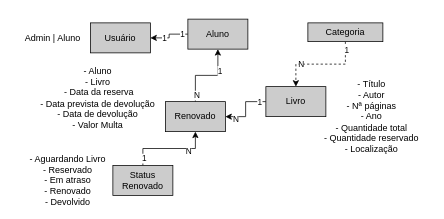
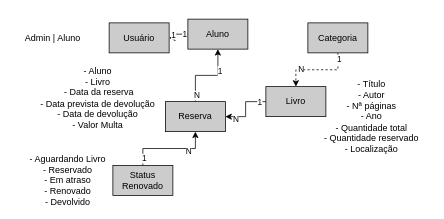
  <mxCell id="0" />
  <mxCell id="1" parent="0" />
  <mxCell id="2" style="edgeStyle=orthogonalEdgeStyle;rounded=0;orthogonalLoop=1;jettySize=auto;html=1;" parent="1" source="5" target="20" edge="1"><mxGeometry relative="1" as="geometry" /></mxCell>
  <mxCell id="3" value="N" style="edgeLabel;html=1;align=center;verticalAlign=middle;resizable=0;points=[];" parent="2" vertex="1" connectable="0"><mxGeometry x="0.643" y="2" relative="1" as="geometry"><mxPoint as="offset" /></mxGeometry></mxCell>
  <mxCell id="4" value="1" style="edgeLabel;html=1;align=center;verticalAlign=middle;resizable=0;points=[];" parent="2" vertex="1" connectable="0"><mxGeometry x="-0.766" relative="1" as="geometry"><mxPoint as="offset" /></mxGeometry></mxCell>
  <mxCell id="5" value="Livro" style="rounded=0;whiteSpace=wrap;html=1;fillColor=#CCCCCC;" parent="1" vertex="1"><mxGeometry x="354" y="115" width="80" height="40" as="geometry" /></mxCell>
  <mxCell id="6" style="edgeStyle=orthogonalEdgeStyle;rounded=0;orthogonalLoop=1;jettySize=auto;html=1;dashed=1;" parent="1" source="9" target="5" edge="1"><mxGeometry relative="1" as="geometry" /></mxCell>
  <mxCell id="7" value="N" style="edgeLabel;html=1;align=center;verticalAlign=middle;resizable=0;points=[];" parent="6" vertex="1" connectable="0"><mxGeometry x="0.421" y="-1" relative="1" as="geometry"><mxPoint as="offset" /></mxGeometry></mxCell>
  <mxCell id="8" value="1" style="edgeLabel;html=1;align=center;verticalAlign=middle;resizable=0;points=[];" parent="6" vertex="1" connectable="0"><mxGeometry x="-0.84" y="1" relative="1" as="geometry"><mxPoint as="offset" /></mxGeometry></mxCell>
- <mxCell id="9" value="Categoria" style="rounded=0;whiteSpace=wrap;html=1;fillColor=#CCCCCC;" parent="1" vertex="1"><mxGeometry x="410" y="30" width="100" height="25" as="geometry" /></mxCell>
+ <mxCell id="9" value="Categoria" style="rounded=0;whiteSpace=wrap;html=1;fillColor=#CCCCCC;" parent="1" vertex="1"><mxGeometry x="410" y="30" width="80" height="40" as="geometry" /></mxCell>
  <mxCell id="10" value="- Título&lt;div&gt;- Autor&lt;/div&gt;&lt;div&gt;- Nª páginas&lt;/div&gt;&lt;div&gt;- Ano&lt;/div&gt;&lt;div&gt;- Quantidade total&lt;/div&gt;&lt;div&gt;- Quantidade reservado&lt;/div&gt;&lt;div&gt;- Localização&lt;/div&gt;" style="text;html=1;align=center;verticalAlign=middle;whiteSpace=wrap;rounded=0;" parent="1" vertex="1"><mxGeometry x="420" y="110" width="150" height="90" as="geometry" /></mxCell>
- <mxCell id="11" value="Usuário" style="rounded=0;whiteSpace=wrap;html=1;fillColor=#CCCCCC;" parent="1" vertex="1"><mxGeometry x="120" y="30" width="80" height="40" as="geometry" /></mxCell>
+ <mxCell id="11" value="Usuário" style="rounded=0;whiteSpace=wrap;html=1;fillColor=#CCCCCC;" parent="1" vertex="1"><mxGeometry x="145" y="30" width="80" height="40" as="geometry" /></mxCell>
  <mxCell id="12" value="Admin | Aluno" style="text;html=1;align=center;verticalAlign=middle;whiteSpace=wrap;rounded=0;" parent="1" vertex="1"><mxGeometry x="20" y="20" width="100" height="60" as="geometry" /></mxCell>
  <mxCell id="13" style="edgeStyle=orthogonalEdgeStyle;rounded=0;orthogonalLoop=1;jettySize=auto;html=1;" parent="1" source="16" target="20" edge="1"><mxGeometry relative="1" as="geometry" /></mxCell>
  <mxCell id="14" value="N" style="edgeLabel;html=1;align=center;verticalAlign=middle;resizable=0;points=[];" parent="13" vertex="1" connectable="0"><mxGeometry x="0.735" y="-1" relative="1" as="geometry"><mxPoint x="-11" y="10" as="offset" /></mxGeometry></mxCell>
  <mxCell id="15" value="1" style="edgeLabel;html=1;align=center;verticalAlign=middle;resizable=0;points=[];" parent="13" vertex="1" connectable="0"><mxGeometry x="-0.824" y="-1" relative="1" as="geometry"><mxPoint as="offset" /></mxGeometry></mxCell>
  <mxCell id="16" value="Status Renovado" style="rounded=0;whiteSpace=wrap;html=1;fillColor=#CCCCCC;" parent="1" vertex="1"><mxGeometry x="150" y="220" width="80" height="40" as="geometry" /></mxCell>
  <mxCell id="17" style="edgeStyle=orthogonalEdgeStyle;rounded=0;orthogonalLoop=1;jettySize=auto;html=1;" parent="1" source="20" target="24" edge="1"><mxGeometry relative="1" as="geometry" /></mxCell>
  <mxCell id="18" value="N" style="edgeLabel;html=1;align=center;verticalAlign=middle;resizable=0;points=[];" parent="17" vertex="1" connectable="0"><mxGeometry x="-0.813" y="-1" relative="1" as="geometry"><mxPoint as="offset" /></mxGeometry></mxCell>
  <mxCell id="19" value="1" style="edgeLabel;html=1;align=center;verticalAlign=middle;resizable=0;points=[];" parent="17" vertex="1" connectable="0"><mxGeometry x="0.447" y="-2" relative="1" as="geometry"><mxPoint as="offset" /></mxGeometry></mxCell>
- <mxCell id="20" value="Renovado" style="rounded=0;whiteSpace=wrap;html=1;fillColor=#CCCCCC;" parent="1" vertex="1"><mxGeometry x="220" y="135" width="80" height="40" as="geometry" /></mxCell>
+ <mxCell id="20" value="Reserva" style="rounded=0;whiteSpace=wrap;html=1;fillColor=#CCCCCC;" parent="1" vertex="1"><mxGeometry x="220" y="135" width="80" height="40" as="geometry" /></mxCell>
  <mxCell id="21" style="edgeStyle=orthogonalEdgeStyle;rounded=0;orthogonalLoop=1;jettySize=auto;html=1;" parent="1" source="24" target="11" edge="1"><mxGeometry relative="1" as="geometry" /></mxCell>
  <mxCell id="22" value="1" style="edgeLabel;html=1;align=center;verticalAlign=middle;resizable=0;points=[];" parent="21" vertex="1" connectable="0"><mxGeometry x="0.334" relative="1" as="geometry"><mxPoint as="offset" /></mxGeometry></mxCell>
  <mxCell id="23" value="1" style="edgeLabel;html=1;align=center;verticalAlign=middle;resizable=0;points=[];" parent="21" vertex="1" connectable="0"><mxGeometry x="-0.7" y="-1" relative="1" as="geometry"><mxPoint as="offset" /></mxGeometry></mxCell>
  <mxCell id="24" value="Aluno" style="rounded=0;whiteSpace=wrap;html=1;fillColor=#CCCCCC;" parent="1" vertex="1"><mxGeometry x="250" y="25" width="80" height="40" as="geometry" /></mxCell>
  <mxCell id="25" value="&lt;div&gt;- Aguardando Livro&lt;/div&gt;- Reservado&lt;div&gt;- Em atraso&lt;/div&gt;&lt;div&gt;- Renovado&lt;/div&gt;&lt;div&gt;- Devolvido&lt;/div&gt;" style="text;html=1;align=center;verticalAlign=middle;whiteSpace=wrap;rounded=0;" parent="1" vertex="1"><mxGeometry x="30" y="210" width="120" height="60" as="geometry" /></mxCell>
  <mxCell id="26" value="- Aluno&lt;div&gt;- Livro&lt;/div&gt;&lt;div&gt;&amp;nbsp;- Data da reserva&lt;/div&gt;&lt;div&gt;- Data prevista de devolução&lt;/div&gt;&lt;div&gt;- Data de devolução&lt;/div&gt;&lt;div&gt;- Valor Multa&lt;/div&gt;" style="text;html=1;align=center;verticalAlign=middle;whiteSpace=wrap;rounded=0;" parent="1" vertex="1"><mxGeometry x="40" y="85" width="180" height="90" as="geometry" /></mxCell>
